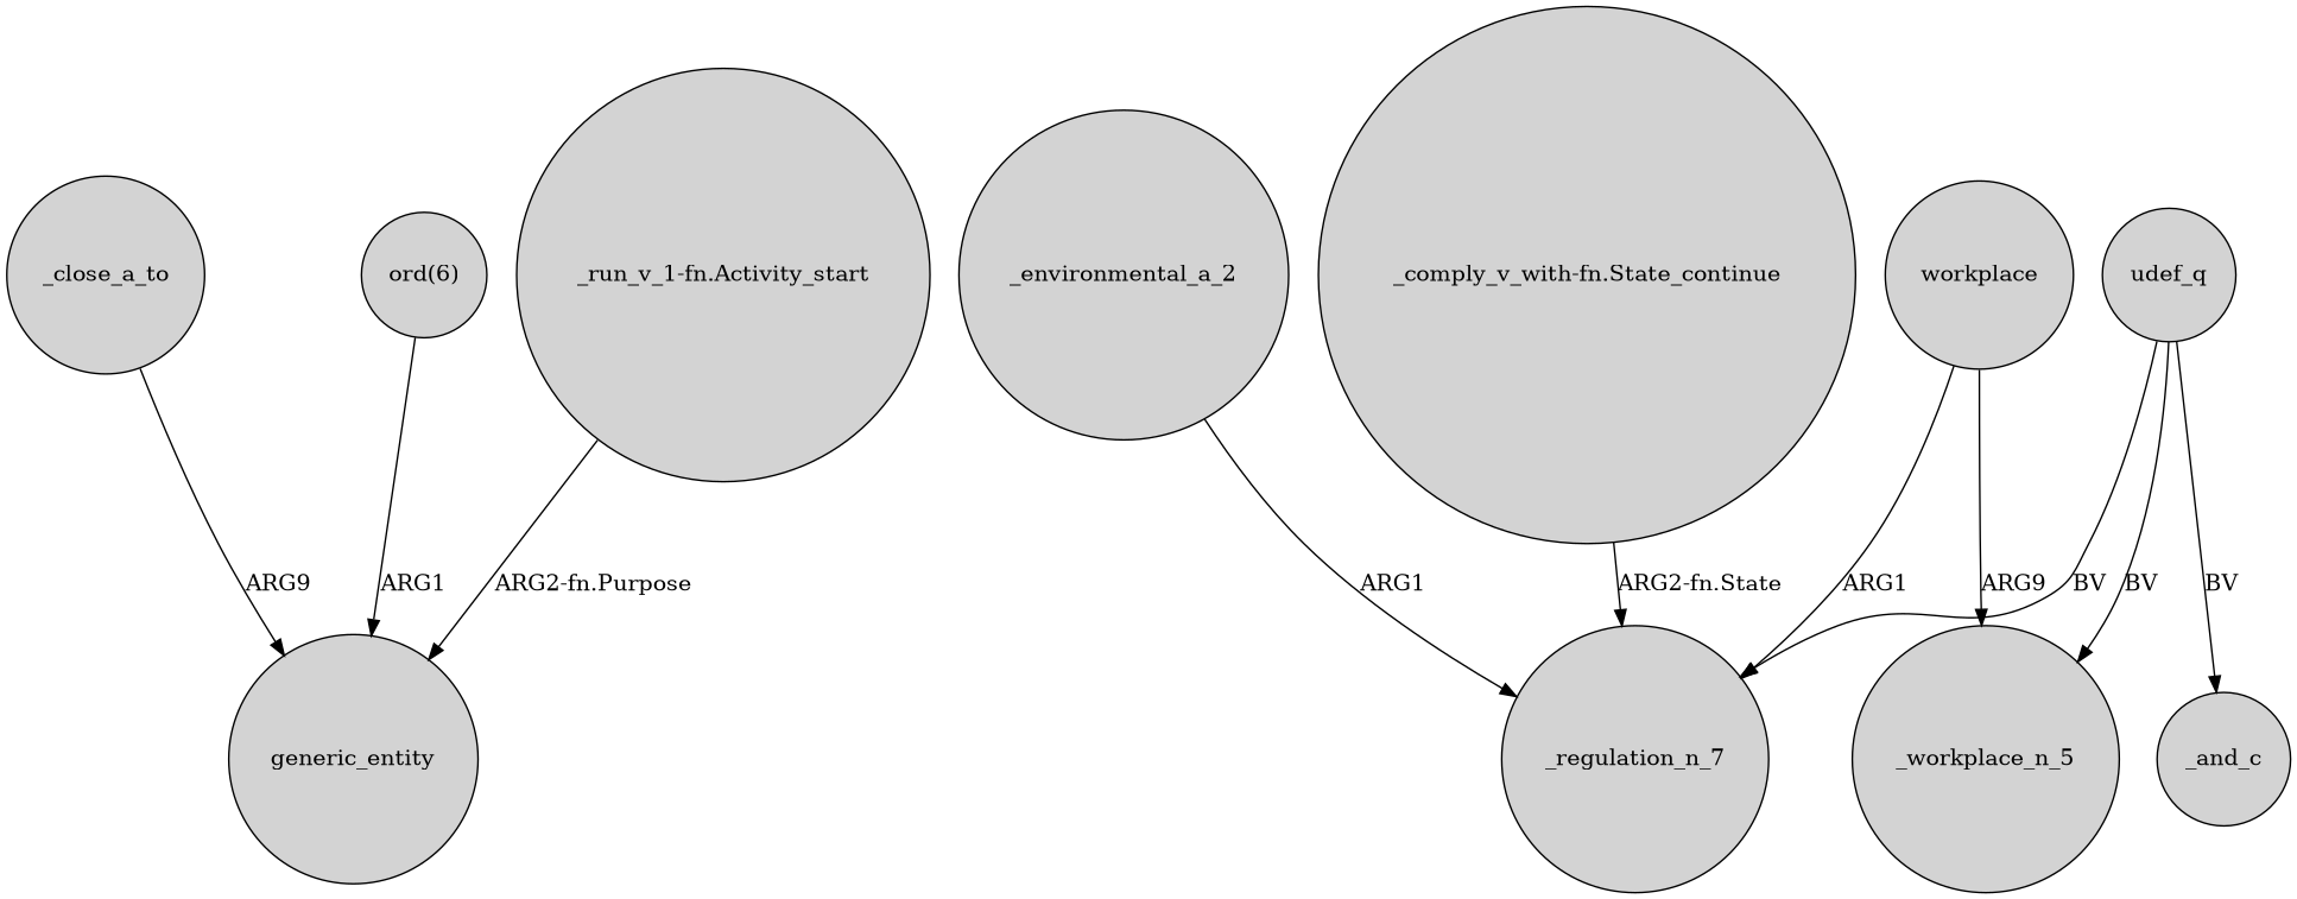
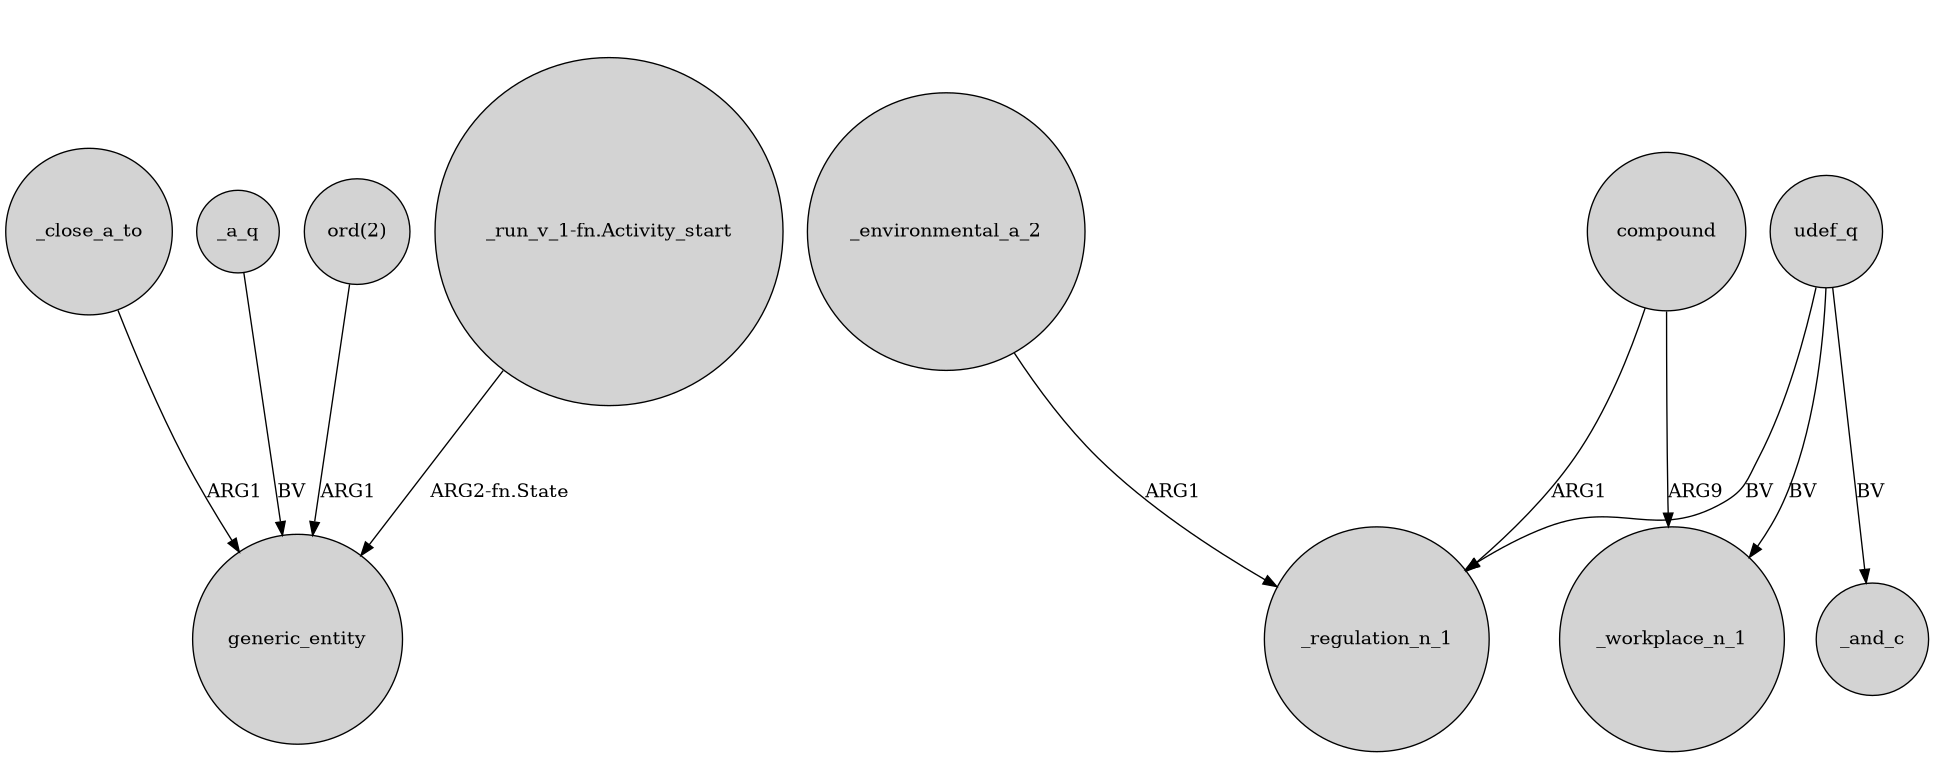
  digraph {
    node [shape=circle style=filled]
    _close_a_to
    generic_entity
-   compound [label=workplace]
-   _regulation_n_1 [label=_regulation_n_7]
-   _workplace_n_1 [label=_workplace_n_5]
-   "_comply_v_with-fn.State_continue"
+   _a_q
+   compound
+   _regulation_n_1
+   _workplace_n_1
    udef_q
    _and_c
-   "ord(2)" [label="ord(6)"]
+   "ord(2)"
    n11 [label=_environmental_a_2]
    "_run_v_1-fn.Activity_start"
-   _close_a_to -> generic_entity [label=ARG9]
+   _close_a_to -> generic_entity [label=ARG1]
+   _a_q -> generic_entity [label=BV]
    compound -> _regulation_n_1 [label=ARG1]
    compound -> _workplace_n_1 [label=ARG9]
-   "_comply_v_with-fn.State_continue" -> _regulation_n_1 [label="ARG2-fn.State"]
    udef_q -> _regulation_n_1 [label=BV]
    udef_q -> _workplace_n_1 [label=BV]
    udef_q -> _and_c [label=BV]
    "ord(2)" -> generic_entity [label=ARG1]
    n11 -> _regulation_n_1 [label=ARG1]
-   "_run_v_1-fn.Activity_start" -> generic_entity [label="ARG2-fn.Purpose"]
+   "_run_v_1-fn.Activity_start" -> generic_entity [label="ARG2-fn.State"]
  }
